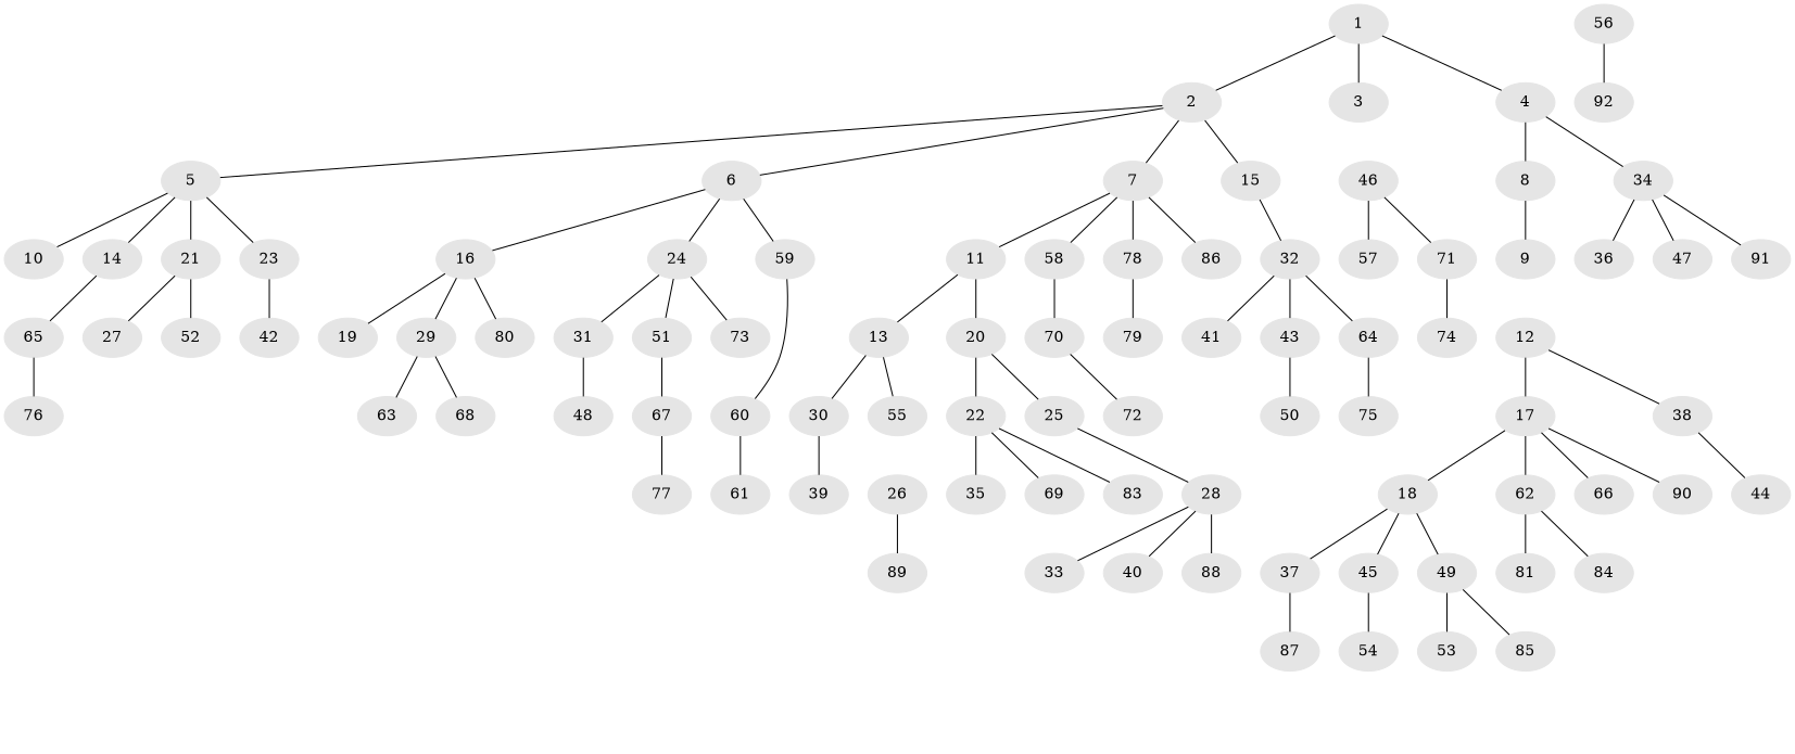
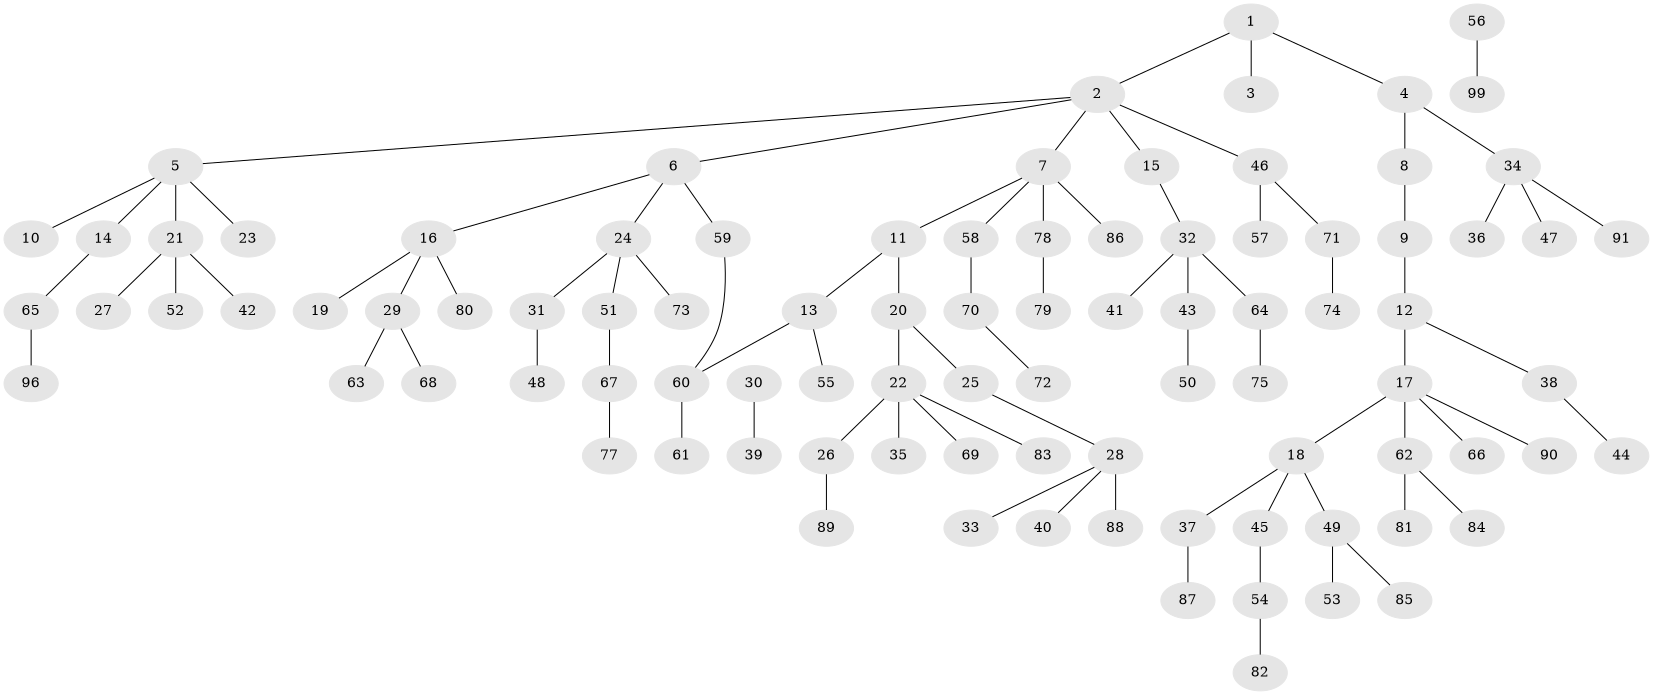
  graph {
    node [color=gray90 style=filled]
    1
    2
    3
    4
    5
    6
    7
    15
    46
    8
    34
    10
    14
    21
    23
    16
    24
    59
    11
    58
    78
    86
    32
    57
    71
    9
    36
    47
    91
    65
    27
    52
    42
    19
    29
    80
    31
    51
    73
    60
    13
    20
    70
    79
    12
    17
    38
    56
-   92
+   92 [label=99]
    30
    55
    22
    25
    18
    62
    66
    90
    44
    39
-   76
+   76 [label=96]
    41
    43
    64
    63
    68
    37
    45
    49
    81
    84
    87
    54
    53
    85
    26
    35
    69
    83
    28
    89
    48
    67
    33
    40
    88
    50
    75
+   82
    74
    77
    72
    61
    1 -- 2
    1 -- 3
    1 -- 4
    2 -- 5
    2 -- 6
    2 -- 7
    2 -- 15
+   2 -- 46
    4 -- 8
    4 -- 34
    5 -- 10
    5 -- 14
    5 -- 21
    5 -- 23
    6 -- 16
    6 -- 24
    6 -- 59
    7 -- 11
    7 -- 58
    7 -- 78
    7 -- 86
    15 -- 32
    46 -- 57
    46 -- 71
    8 -- 9
    34 -- 36
    34 -- 47
    34 -- 91
    14 -- 65
    21 -- 27
    21 -- 52
-   23 -- 42
+   21 -- 42
    16 -- 19
    16 -- 29
    16 -- 80
    24 -- 31
    24 -- 51
    24 -- 73
    59 -- 60
    11 -- 13
    11 -- 20
    58 -- 70
    78 -- 79
    32 -- 41
    32 -- 43
    32 -- 64
    71 -- 74
+   9 -- 12
    65 -- 76
    29 -- 63
    29 -- 68
    31 -- 48
    51 -- 67
    60 -- 61
-   13 -- 30
+   13 -- 60
    13 -- 55
    20 -- 22
    20 -- 25
    70 -- 72
    12 -- 17
    12 -- 38
    17 -- 18
    17 -- 62
    17 -- 66
    17 -- 90
    38 -- 44
    56 -- 92
    30 -- 39
+   22 -- 26
    22 -- 35
    22 -- 69
    22 -- 83
    25 -- 28
    18 -- 37
    18 -- 45
    18 -- 49
    62 -- 81
    62 -- 84
    43 -- 50
    64 -- 75
    37 -- 87
    45 -- 54
    49 -- 53
    49 -- 85
+   54 -- 82
    26 -- 89
    28 -- 33
    28 -- 40
    28 -- 88
    67 -- 77
  }
